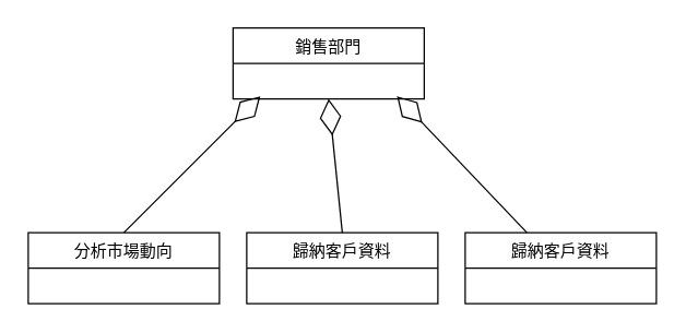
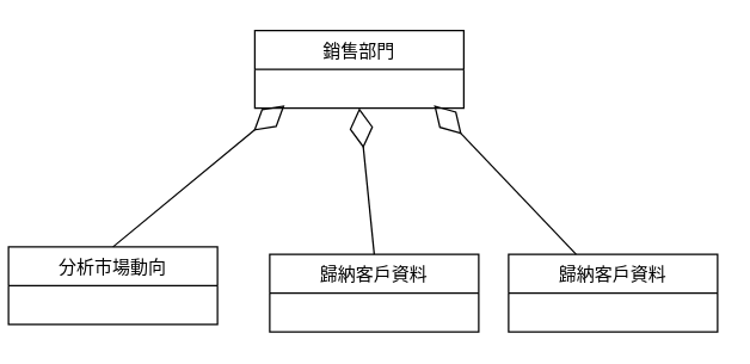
  <mxCell id="0" />
  <mxCell id="1" parent="0" />
  <mxCell id="2" value="銷售部門" style="swimlane;fontStyle=0;childLayout=stackLayout;horizontal=1;startSize=26;fillColor=none;horizontalStack=0;resizeParent=1;resizeParentMax=0;resizeLast=0;collapsible=1;marginBottom=0;" vertex="1" parent="1"><mxGeometry x="170" y="20" width="140" height="52" as="geometry" /></mxCell>
  <mxCell id="3" value="" style="endArrow=diamondThin;endFill=0;endSize=24;html=1;rounded=0;exitX=0.5;exitY=0;exitDx=0;exitDy=0;" edge="1" parent="1" source="4"><mxGeometry width="160" relative="1" as="geometry"><mxPoint x="130" y="180" as="sourcePoint" /><mxPoint x="190" y="70" as="targetPoint" /></mxGeometry></mxCell>
- <mxCell id="4" value="分析市場動向" style="swimlane;fontStyle=0;childLayout=stackLayout;horizontal=1;startSize=26;fillColor=none;horizontalStack=0;resizeParent=1;resizeParentMax=0;resizeLast=0;collapsible=1;marginBottom=0;" vertex="1" parent="1"><mxGeometry x="20" y="170" width="140" height="52" as="geometry" /></mxCell>
+ <mxCell id="4" value="分析市場動向" style="swimlane;fontStyle=0;childLayout=stackLayout;horizontal=1;startSize=26;fillColor=none;horizontalStack=0;resizeParent=1;resizeParentMax=0;resizeLast=0;collapsible=1;marginBottom=0;" vertex="1" parent="1"><mxGeometry x="5" y="165" width="140" height="52" as="geometry" /></mxCell>
  <mxCell id="5" value="歸納客戶資料" style="swimlane;fontStyle=0;childLayout=stackLayout;horizontal=1;startSize=26;fillColor=none;horizontalStack=0;resizeParent=1;resizeParentMax=0;resizeLast=0;collapsible=1;marginBottom=0;" vertex="1" parent="1"><mxGeometry x="180" y="170" width="140" height="52" as="geometry" /></mxCell>
  <mxCell id="6" value="" style="endArrow=diamondThin;endFill=0;endSize=24;html=1;rounded=0;exitX=0.5;exitY=0;exitDx=0;exitDy=0;entryX=0.5;entryY=1;entryDx=0;entryDy=0;" edge="1" parent="1" source="5" target="2"><mxGeometry width="160" relative="1" as="geometry"><mxPoint x="320" y="150" as="sourcePoint" /><mxPoint x="480" y="150" as="targetPoint" /></mxGeometry></mxCell>
  <mxCell id="7" value="" style="endArrow=diamondThin;endFill=0;endSize=24;html=1;rounded=0;" edge="1" parent="1" source="8"><mxGeometry width="160" relative="1" as="geometry"><mxPoint x="415" y="178" as="sourcePoint" /><mxPoint x="290" y="70" as="targetPoint" /></mxGeometry></mxCell>
  <mxCell id="8" value="歸納客戶資料" style="swimlane;fontStyle=0;childLayout=stackLayout;horizontal=1;startSize=26;fillColor=none;horizontalStack=0;resizeParent=1;resizeParentMax=0;resizeLast=0;collapsible=1;marginBottom=0;" vertex="1" parent="1"><mxGeometry x="340" y="170" width="140" height="52" as="geometry" /></mxCell>
